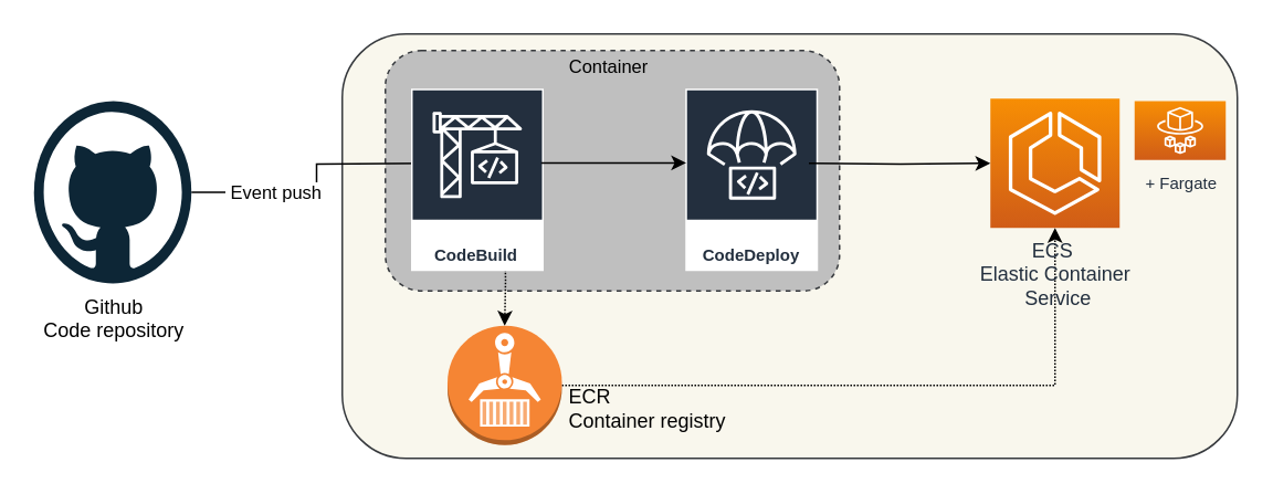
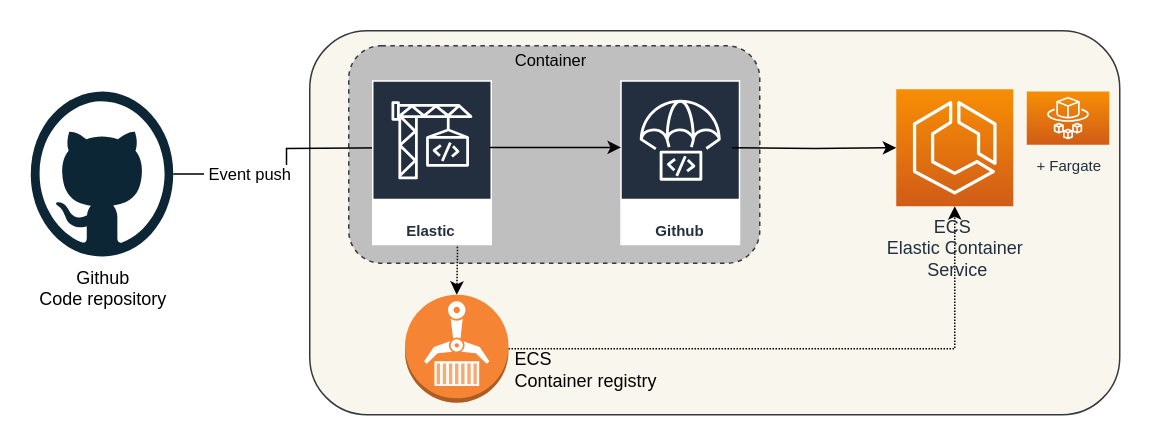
  <mxCell id="0" />
  <mxCell id="1" parent="0" />
  <mxCell id="2" value="" style="rounded=1;whiteSpace=wrap;html=1;fillColor=#f9f7ed;strokeColor=#36393d;" parent="1" vertex="1"><mxGeometry x="206" y="20" width="540" height="256" as="geometry" /></mxCell>
  <mxCell id="3" style="edgeStyle=orthogonalEdgeStyle;rounded=0;orthogonalLoop=1;jettySize=auto;html=1;dashed=1;dashPattern=1 1;" parent="1" source="9" target="15" edge="1"><mxGeometry relative="1" as="geometry"><mxPoint x="592.034" y="131.75" as="targetPoint" /></mxGeometry></mxCell>
  <mxCell id="4" value="" style="rounded=1;whiteSpace=wrap;html=1;fillColor=#BFBFBF;strokeColor=#36393d;dashed=1;" parent="1" vertex="1"><mxGeometry x="232" y="30" width="274" height="145" as="geometry" /></mxCell>
  <mxCell id="5" style="edgeStyle=orthogonalEdgeStyle;rounded=0;orthogonalLoop=1;jettySize=auto;html=1;entryX=0;entryY=0.5;entryDx=0;entryDy=0;entryPerimeter=0;" parent="1" source="7" edge="1"><mxGeometry relative="1" as="geometry"><mxPoint x="265.87" y="98" as="targetPoint" /></mxGeometry></mxCell>
  <mxCell id="6" value="&amp;nbsp;Event push&amp;nbsp;" style="edgeLabel;html=1;align=center;verticalAlign=middle;resizable=0;points=[];" vertex="1" connectable="0" parent="5"><mxGeometry x="-0.406" y="1" relative="1" as="geometry"><mxPoint y="1" as="offset" /></mxGeometry></mxCell>
  <mxCell id="7" value="Github&lt;br&gt;Code repository" style="dashed=0;outlineConnect=0;html=1;align=center;labelPosition=center;verticalLabelPosition=bottom;verticalAlign=top;shape=mxgraph.weblogos.github" parent="1" vertex="1"><mxGeometry x="20" y="60.5" width="95" height="110" as="geometry" /></mxCell>
  <mxCell id="8" style="edgeStyle=orthogonalEdgeStyle;rounded=0;orthogonalLoop=1;jettySize=auto;html=1;entryX=0.5;entryY=0;entryDx=0;entryDy=0;entryPerimeter=0;dashed=1;dashPattern=1 1;" parent="1" target="9" edge="1"><mxGeometry relative="1" as="geometry"><mxPoint x="304.034" y="140" as="sourcePoint" /></mxGeometry></mxCell>
  <mxCell id="9" value="" style="outlineConnect=0;dashed=0;verticalLabelPosition=bottom;verticalAlign=top;align=center;html=1;shape=mxgraph.aws3.ecr;fillColor=#F58534;gradientColor=none;" parent="1" vertex="1"><mxGeometry x="269.49" y="196" width="69" height="72" as="geometry" /></mxCell>
  <mxCell id="10" value="" style="shape=image;html=1;verticalAlign=top;verticalLabelPosition=bottom;labelBackgroundColor=#ffffff;imageAspect=0;aspect=fixed;image=https://cdn3.iconfinder.com/data/icons/social-media-2169/24/social_media_social_media_logo_docker-128.png" parent="1" vertex="1"><mxGeometry x="687" y="118" width="34" height="34" as="geometry" /></mxCell>
  <mxCell id="11" value="&lt;span style=&quot;font-weight: normal&quot;&gt;Container&lt;/span&gt;" style="text;html=1;strokeColor=none;fillColor=none;align=center;verticalAlign=middle;whiteSpace=wrap;rounded=0;fontSize=11;fontStyle=1" parent="1" vertex="1"><mxGeometry x="327" y="30" width="80" height="20" as="geometry" /></mxCell>
- <mxCell id="12" value="CodeBuild" style="outlineConnect=0;fontColor=#232F3E;gradientColor=none;strokeColor=#ffffff;fillColor=#232F3E;dashed=0;verticalLabelPosition=middle;verticalAlign=bottom;align=center;html=1;whiteSpace=wrap;fontSize=10;fontStyle=1;spacing=3;shape=mxgraph.aws4.productIcon;prIcon=mxgraph.aws4.codebuild;" vertex="1" parent="1"><mxGeometry x="247.49" y="53" width="80" height="110" as="geometry" /></mxCell>
- <mxCell id="13" value="CodeDeploy" style="outlineConnect=0;fontColor=#232F3E;gradientColor=none;strokeColor=#ffffff;fillColor=#232F3E;dashed=0;verticalLabelPosition=middle;verticalAlign=bottom;align=center;html=1;whiteSpace=wrap;fontSize=10;fontStyle=1;spacing=3;shape=mxgraph.aws4.productIcon;prIcon=mxgraph.aws4.codedeploy;" vertex="1" parent="1"><mxGeometry x="413" y="53" width="80" height="110" as="geometry" /></mxCell>
+ <mxCell id="12" value="Elastic" style="outlineConnect=0;fontColor=#232F3E;gradientColor=none;strokeColor=#ffffff;fillColor=#232F3E;dashed=0;verticalLabelPosition=middle;verticalAlign=bottom;align=center;html=1;whiteSpace=wrap;fontSize=10;fontStyle=1;spacing=3;shape=mxgraph.aws4.productIcon;prIcon=mxgraph.aws4.codebuild;" vertex="1" parent="1"><mxGeometry x="247.49" y="53" width="80" height="110" as="geometry" /></mxCell>
+ <mxCell id="13" value="Github" style="outlineConnect=0;fontColor=#232F3E;gradientColor=none;strokeColor=#ffffff;fillColor=#232F3E;dashed=0;verticalLabelPosition=middle;verticalAlign=bottom;align=center;html=1;whiteSpace=wrap;fontSize=10;fontStyle=1;spacing=3;shape=mxgraph.aws4.productIcon;prIcon=mxgraph.aws4.codedeploy;" vertex="1" parent="1"><mxGeometry x="413" y="53" width="80" height="110" as="geometry" /></mxCell>
  <mxCell id="14" value="&lt;font style=&quot;font-size: 10px&quot;&gt;+ Fargate&lt;/font&gt;" style="outlineConnect=0;fontColor=#232F3E;gradientColor=#F78E04;gradientDirection=north;fillColor=#D05C17;strokeColor=#ffffff;dashed=0;verticalLabelPosition=bottom;verticalAlign=top;align=center;html=1;fontSize=12;fontStyle=0;aspect=fixed;shape=mxgraph.aws4.resourceIcon;resIcon=mxgraph.aws4.fargate;" vertex="1" parent="1"><mxGeometry x="684" y="60.5" width="55" height="35.5" as="geometry" /></mxCell>
  <mxCell id="15" value="ECS&amp;nbsp;&lt;br&gt;Elastic Container&lt;br&gt;&amp;nbsp;Service" style="outlineConnect=0;fontColor=#232F3E;gradientColor=#F78E04;gradientDirection=north;fillColor=#D05C17;strokeColor=#ffffff;dashed=0;verticalLabelPosition=bottom;verticalAlign=top;align=center;html=1;fontSize=12;fontStyle=0;aspect=fixed;shape=mxgraph.aws4.resourceIcon;resIcon=mxgraph.aws4.ecs;" vertex="1" parent="1"><mxGeometry x="597" y="59" width="78" height="78" as="geometry" /></mxCell>
  <mxCell id="16" value="" style="shape=image;html=1;verticalAlign=top;verticalLabelPosition=bottom;labelBackgroundColor=#ffffff;imageAspect=0;aspect=fixed;image=https://cdn3.iconfinder.com/data/icons/social-media-2169/24/social_media_social_media_logo_docker-128.png" vertex="1" parent="1"><mxGeometry x="687.5" y="146" width="34" height="34" as="geometry" /></mxCell>
- <mxCell id="17" value="&lt;span&gt;ECR &lt;br&gt;Container registry&lt;/span&gt;" style="text;html=1;strokeColor=none;fillColor=none;align=left;verticalAlign=middle;whiteSpace=wrap;rounded=0;" vertex="1" parent="1"><mxGeometry x="341" y="236" width="120" height="20" as="geometry" /></mxCell>
+ <mxCell id="17" value="&lt;span&gt;ECS &lt;br&gt;Container registry&lt;/span&gt;" style="text;html=1;strokeColor=none;fillColor=none;align=left;verticalAlign=middle;whiteSpace=wrap;rounded=0;" vertex="1" parent="1"><mxGeometry x="341" y="236" width="120" height="20" as="geometry" /></mxCell>
  <mxCell id="18" style="edgeStyle=orthogonalEdgeStyle;rounded=0;orthogonalLoop=1;jettySize=auto;html=1;" parent="1" target="15" edge="1"><mxGeometry relative="1" as="geometry"><mxPoint x="487.5" y="98.034" as="sourcePoint" /><mxPoint x="575" y="98" as="targetPoint" /></mxGeometry></mxCell>
  <mxCell id="19" style="edgeStyle=orthogonalEdgeStyle;rounded=0;orthogonalLoop=1;jettySize=auto;html=1;" edge="1" parent="1"><mxGeometry relative="1" as="geometry"><mxPoint x="326" y="97.794" as="sourcePoint" /><mxPoint x="413.5" y="97.76" as="targetPoint" /></mxGeometry></mxCell>
